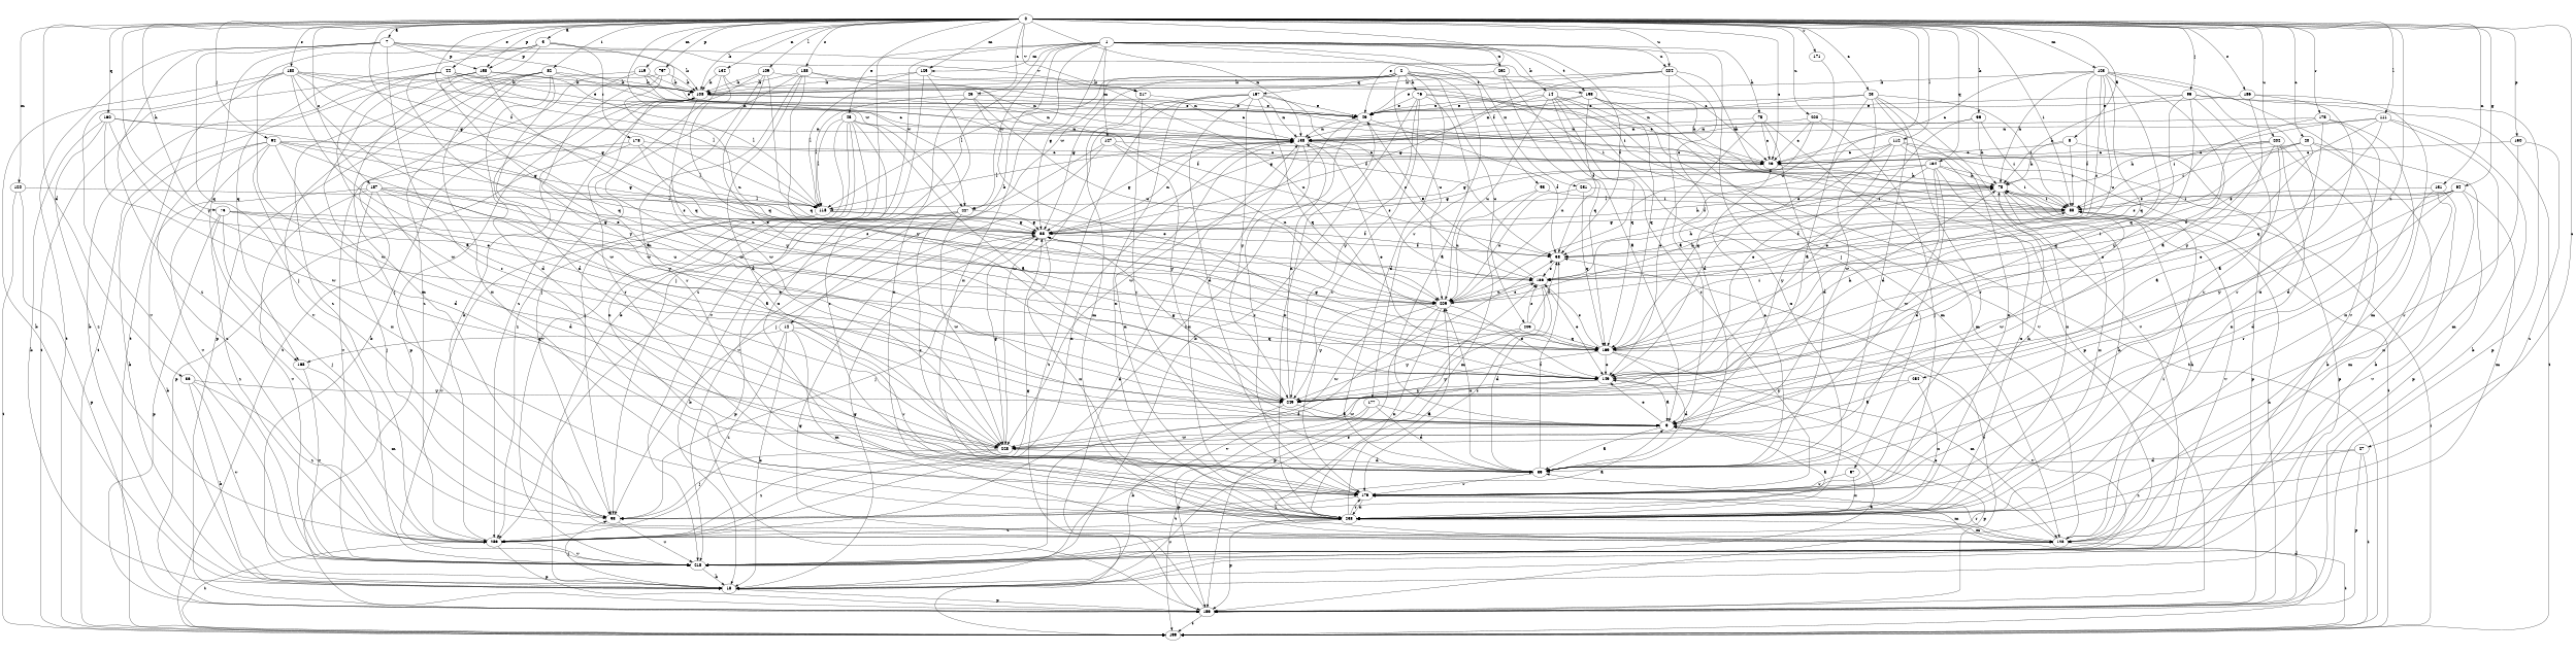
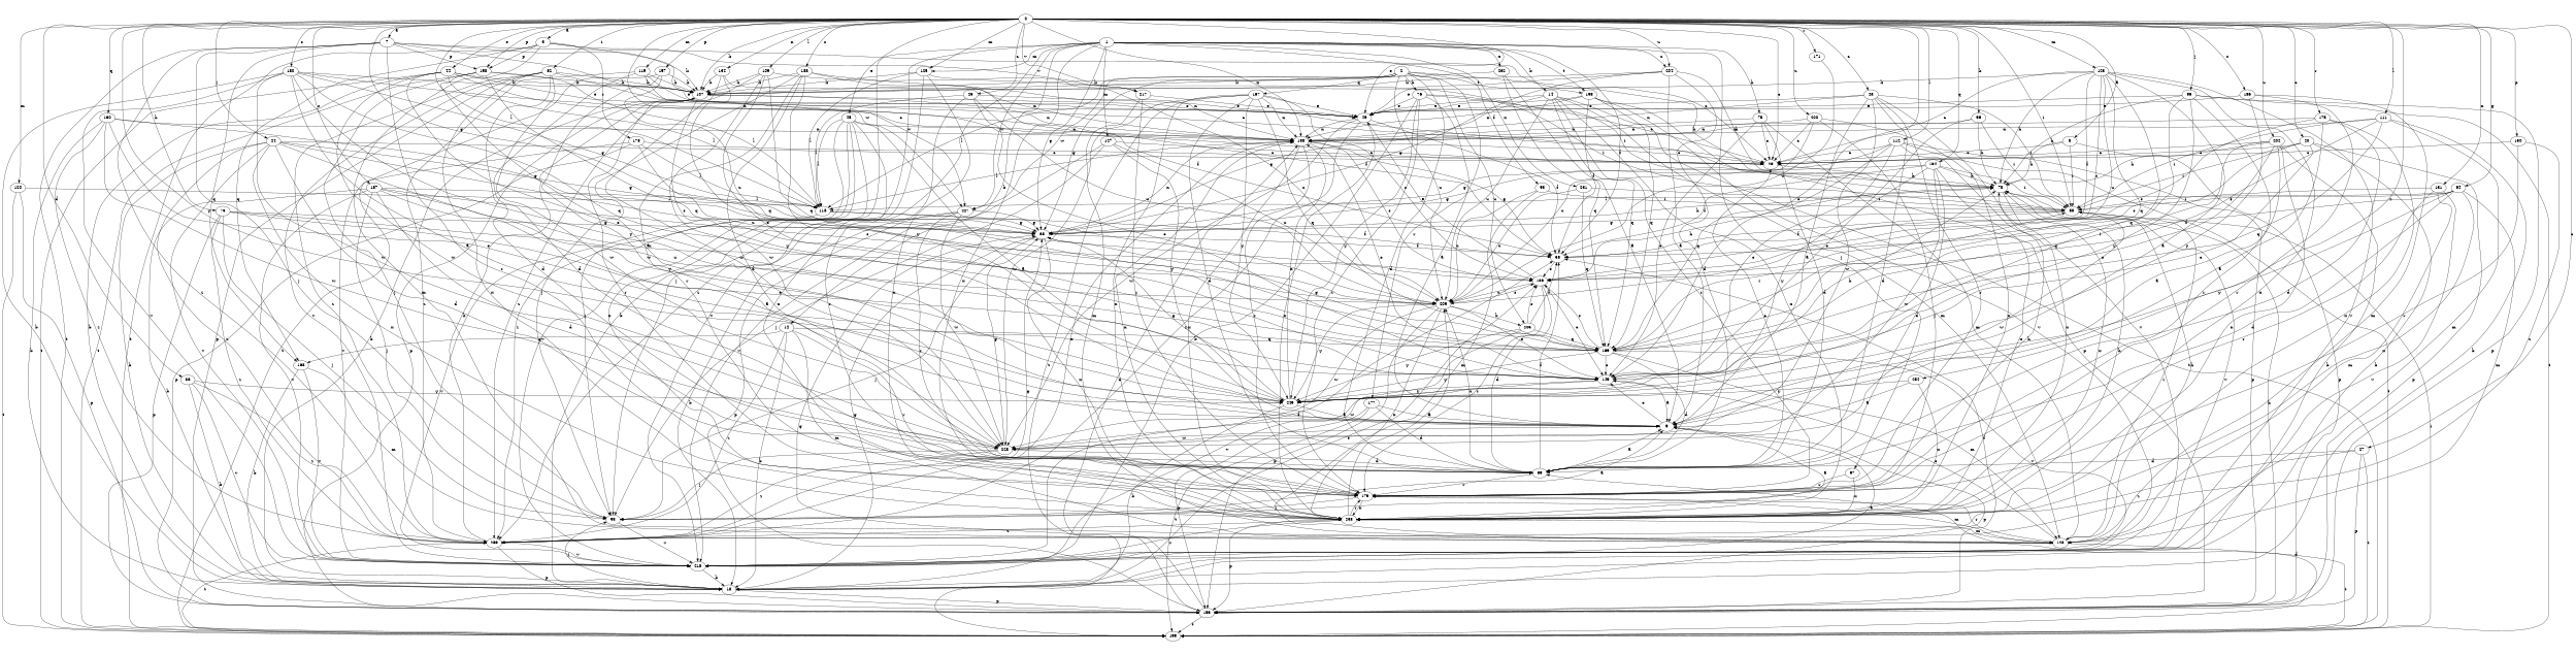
  strict digraph {
    0
    3
    7
    8
    20
    23
    25
    27
    29
    36
    44
    45
    49
    64
    68
    73
    82
    88
-   94
+   94 [label=24]
    96
    99
-   108
+   108 [label=107]
    109
    111
    112
    118
    119
    120
    123
    125
    131
    134
    138
    149
    150
-   157 [label=757]
+   157
    158
    160
    164
    171
    175
    180
    186
    187
    188
    200
    202
    204
    217
    227
    249
    254
    128
    168
    178
    199
    98
    259
    78
    179
    159
    18
    189
    39
    9
    228
    218
    238
    209
    58
    169
    1
    12
    14
    53
    75
    97
    127
    198
    231
    232
    2
    76
    167
    177
    205
    0 -> 3 [label=a]
    0 -> 7 [label=a]
    0 -> 8 [label=a]
    0 -> 20 [label=c]
    0 -> 23 [label=c]
    0 -> 25 [label=c]
    0 -> 27 [label=c]
    0 -> 29 [label=c]
    0 -> 36 [label=d]
    0 -> 44 [label=e]
    0 -> 45 [label=e]
    0 -> 49 [label=e]
    0 -> 64 [label=g]
    0 -> 68 [label=g]
    0 -> 73 [label=h]
    0 -> 82 [label=i]
    0 -> 88 [label=i]
    0 -> 94 [label=j]
    0 -> 96 [label=j]
    0 -> 99 [label=k]
    0 -> 108 [label=k]
    0 -> 109 [label=l]
    0 -> 111 [label=l]
    0 -> 112 [label=l]
-   0 -> 118 [label=f]
+   0 -> 118 [label=l]
    0 -> 119 [label=m]
    0 -> 120 [label=m]
    0 -> 123 [label=m]
    0 -> 125 [label=m]
    0 -> 131 [label=n]
    0 -> 134 [label=n]
    0 -> 138 [label=n]
    0 -> 149 [label=o]
    0 -> 150 [label=p]
    0 -> 157 [label=p]
    0 -> 158 [label=p]
    0 -> 160 [label=q]
    0 -> 164 [label=q]
    0 -> 171 [label=r]
    0 -> 175 [label=r]
    0 -> 180 [label=s]
    0 -> 186 [label=s]
    0 -> 187 [label=s]
    0 -> 188 [label=s]
    0 -> 200 [label=u]
    0 -> 202 [label=u]
    0 -> 204 [label=u]
    0 -> 217 [label=v]
    0 -> 227 [label=w]
    0 -> 249 [label=y]
    0 -> 254 [label=z]
    3 -> 158 [label=p]
    3 -> 217 [label=v]
    3 -> 227 [label=w]
    3 -> 128 [label=m]
    3 -> 168 [label=q]
    3 -> 178 [label=r]
    3 -> 199 [label=t]
    7 -> 29 [label=c]
    7 -> 108 [label=k]
    7 -> 158 [label=p]
    7 -> 168 [label=q]
    7 -> 199 [label=t]
    7 -> 98 [label=j]
    7 -> 259 [label=z]
    7 -> 78 [label=h]
    7 -> 179 [label=r]
    8 -> 29 [label=c]
    8 -> 88 [label=i]
    8 -> 78 [label=h]
    8 -> 159 [label=p]
    20 -> 29 [label=c]
    20 -> 88 [label=i]
    20 -> 149 [label=o]
    20 -> 159 [label=p]
    20 -> 18 [label=b]
    20 -> 189 [label=s]
    23 -> 49 [label=e]
    23 -> 88 [label=i]
    23 -> 138 [label=n]
    23 -> 179 [label=r]
    23 -> 39 [label=d]
    23 -> 9 [label=a]
    23 -> 228 [label=w]
    23 -> 218 [label=v]
    25 -> 49 [label=e]
    25 -> 118 [label=l]
    25 -> 149 [label=o]
    25 -> 238 [label=x]
    25 -> 209 [label=u]
    27 -> 199 [label=t]
    27 -> 259 [label=z]
    27 -> 159 [label=p]
    27 -> 39 [label=d]
    29 -> 78 [label=h]
    36 -> 249 [label=y]
    36 -> 259 [label=z]
    36 -> 18 [label=b]
    36 -> 218 [label=v]
    44 -> 29 [label=c]
    44 -> 49 [label=e]
    44 -> 108 [label=k]
    44 -> 118 [label=l]
    44 -> 149 [label=o]
    44 -> 199 [label=t]
    44 -> 18 [label=b]
    44 -> 228 [label=w]
    45 -> 118 [label=l]
    45 -> 138 [label=n]
    45 -> 98 [label=j]
    45 -> 259 [label=z]
    45 -> 179 [label=r]
    45 -> 9 [label=a]
    45 -> 218 [label=v]
    45 -> 238 [label=x]
    49 -> 138 [label=n]
    49 -> 259 [label=z]
    49 -> 228 [label=w]
    49 -> 238 [label=x]
    49 -> 58 [label=f]
    64 -> 88 [label=i]
    64 -> 118 [label=l]
    64 -> 249 [label=y]
    64 -> 128 [label=m]
    64 -> 39 [label=d]
    64 -> 238 [label=x]
    64 -> 58 [label=f]
    68 -> 138 [label=n]
    68 -> 98 [label=j]
    68 -> 78 [label=h]
    68 -> 238 [label=x]
    68 -> 58 [label=f]
    73 -> 68 [label=g]
    73 -> 149 [label=o]
    73 -> 98 [label=j]
    73 -> 259 [label=z]
    73 -> 159 [label=p]
    73 -> 209 [label=u]
    82 -> 29 [label=c]
    82 -> 108 [label=k]
    82 -> 259 [label=z]
    82 -> 159 [label=p]
    82 -> 39 [label=d]
    82 -> 228 [label=w]
    82 -> 218 [label=v]
    82 -> 238 [label=x]
    88 -> 68 [label=g]
    88 -> 228 [label=w]
    88 -> 58 [label=f]
    94 -> 29 [label=c]
    94 -> 68 [label=g]
    94 -> 249 [label=y]
    94 -> 259 [label=z]
    94 -> 18 [label=b]
    94 -> 189 [label=s]
    94 -> 39 [label=d]
    94 -> 218 [label=v]
    94 -> 238 [label=x]
    96 -> 49 [label=e]
    96 -> 249 [label=y]
    96 -> 199 [label=t]
    96 -> 78 [label=h]
    96 -> 179 [label=r]
    96 -> 159 [label=p]
    96 -> 169 [label=q]
    99 -> 88 [label=i]
    99 -> 138 [label=n]
    99 -> 149 [label=o]
    99 -> 78 [label=h]
    108 -> 49 [label=e]
    108 -> 138 [label=n]
    108 -> 249 [label=y]
    108 -> 179 [label=r]
    108 -> 159 [label=p]
    108 -> 18 [label=b]
    109 -> 88 [label=i]
    109 -> 108 [label=k]
    109 -> 149 [label=o]
    109 -> 259 [label=z]
    109 -> 228 [label=w]
    109 -> 169 [label=q]
    111 -> 88 [label=i]
    111 -> 138 [label=n]
    111 -> 128 [label=m]
    111 -> 18 [label=b]
    111 -> 189 [label=s]
    111 -> 169 [label=q]
    112 -> 29 [label=c]
    112 -> 68 [label=g]
    112 -> 149 [label=o]
    112 -> 199 [label=t]
    112 -> 159 [label=p]
    112 -> 238 [label=x]
    112 -> 169 [label=q]
    118 -> 68 [label=g]
    118 -> 218 [label=v]
    118 -> 58 [label=f]
    119 -> 49 [label=e]
    119 -> 108 [label=k]
    119 -> 259 [label=z]
    119 -> 39 [label=d]
    119 -> 58 [label=f]
    120 -> 118 [label=l]
    120 -> 199 [label=t]
    120 -> 159 [label=p]
    123 -> 29 [label=c]
    123 -> 108 [label=k]
    123 -> 249 [label=i]
    123 -> 78 [label=h]
    123 -> 189 [label=s]
    123 -> 9 [label=a]
    123 -> 218 [label=v]
    123 -> 238 [label=x]
    123 -> 209 [label=u]
    123 -> 58 [label=f]
    123 -> 169 [label=q]
    125 -> 108 [label=k]
    125 -> 118 [label=l]
    125 -> 218 [label=v]
    125 -> 238 [label=x]
    125 -> 209 [label=u]
    131 -> 88 [label=i]
    131 -> 128 [label=m]
    131 -> 179 [label=r]
    131 -> 218 [label=v]
    134 -> 108 [label=k]
    134 -> 138 [label=n]
    134 -> 228 [label=w]
    134 -> 169 [label=q]
    138 -> 29 [label=c]
-   138 -> 68 [label=g]
+   138 -> 58 [label=g]
    138 -> 118 [label=l]
    138 -> 149 [label=o]
    138 -> 179 [label=r]
    138 -> 189 [label=s]
    138 -> 238 [label=x]
    149 -> 249 [label=y]
    149 -> 78 [label=h]
    149 -> 9 [label=a]
    149 -> 228 [label=w]
    150 -> 29 [label=c]
    150 -> 259 [label=z]
    150 -> 179 [label=r]
    157 -> 108 [label=k]
    157 -> 199 [label=t]
    157 -> 228 [label=w]
    157 -> 209 [label=u]
    158 -> 108 [label=k]
    158 -> 118 [label=l]
    158 -> 199 [label=t]
    158 -> 98 [label=j]
    158 -> 9 [label=a]
    158 -> 169 [label=q]
    160 -> 68 [label=g]
    160 -> 138 [label=n]
    160 -> 149 [label=o]
    160 -> 259 [label=z]
    160 -> 18 [label=b]
    160 -> 228 [label=w]
    164 -> 68 [label=g]
    164 -> 88 [label=i]
    164 -> 249 [label=y]
    164 -> 78 [label=h]
    164 -> 39 [label=d]
    164 -> 228 [label=w]
    164 -> 238 [label=x]
    164 -> 58 [label=f]
    171 -> 209 [label=u]
    175 -> 138 [label=n]
    175 -> 189 [label=s]
    175 -> 39 [label=d]
    175 -> 9 [label=a]
    175 -> 238 [label=x]
    180 -> 68 [label=g]
    180 -> 108 [label=k]
    180 -> 138 [label=n]
    180 -> 249 [label=y]
    180 -> 18 [label=b]
    180 -> 9 [label=a]
    180 -> 228 [label=w]
    180 -> 218 [label=v]
    180 -> 169 [label=q]
    186 -> 49 [label=e]
    186 -> 249 [label=y]
    186 -> 128 [label=m]
    186 -> 179 [label=r]
    187 -> 118 [label=l]
    187 -> 98 [label=j]
    187 -> 18 [label=b]
    187 -> 189 [label=s]
    187 -> 39 [label=d]
    187 -> 9 [label=a]
    187 -> 218 [label=v]
    187 -> 209 [label=u]
    188 -> 108 [label=k]
    188 -> 138 [label=n]
    188 -> 249 [label=y]
    188 -> 98 [label=j]
    188 -> 179 [label=r]
    188 -> 39 [label=d]
    188 -> 58 [label=f]
    200 -> 29 [label=c]
    200 -> 138 [label=n]
    200 -> 98 [label=j]
    200 -> 238 [label=x]
    200 -> 209 [label=u]
    202 -> 29 [label=c]
    202 -> 149 [label=o]
    202 -> 78 [label=h]
    202 -> 18 [label=b]
    202 -> 9 [label=a]
    202 -> 238 [label=x]
    202 -> 169 [label=q]
    204 -> 49 [label=e]
    204 -> 68 [label=g]
    204 -> 108 [label=k]
    204 -> 78 [label=h]
    204 -> 39 [label=d]
    204 -> 9 [label=a]
    217 -> 49 [label=e]
    217 -> 128 [label=m]
    217 -> 179 [label=r]
    227 -> 68 [label=g]
    227 -> 179 [label=r]
    227 -> 159 [label=p]
    227 -> 18 [label=b]
    227 -> 228 [label=w]
    249 -> 68 [label=g]
    249 -> 138 [label=n]
    249 -> 18 [label=b]
    249 -> 9 [label=a]
    254 -> 249 [label=y]
    254 -> 9 [label=a]
    254 -> 238 [label=x]
    128 -> 88 [label=i]
    128 -> 149 [label=o]
    128 -> 199 [label=t]
    128 -> 78 [label=h]
    128 -> 179 [label=r]
    168 -> 128 [label=m]
+   168 -> 18 [label=b]
    168 -> 218 [label=v]
    178 -> 29 [label=c]
    178 -> 118 [label=l]
    178 -> 159 [label=p]
    178 -> 218 [label=v]
    178 -> 209 [label=u]
    199 -> 88 [label=i]
    199 -> 39 [label=d]
    98 -> 9 [label=a]
    98 -> 218 [label=v]
    259 -> 68 [label=g]
    259 -> 108 [label=k]
    259 -> 138 [label=n]
    259 -> 199 [label=t]
    259 -> 159 [label=p]
    259 -> 218 [label=v]
-   78 -> 88 [label=i]
    78 -> 218 [label=v]
    78 -> 238 [label=x]
    179 -> 128 [label=m]
    179 -> 98 [label=j]
    179 -> 78 [label=h]
    179 -> 238 [label=x]
    159 -> 68 [label=g]
    159 -> 138 [label=n]
    159 -> 199 [label=t]
    159 -> 78 [label=h]
    159 -> 58 [label=f]
    18 -> 68 [label=g]
    18 -> 98 [label=j]
    18 -> 159 [label=p]
    18 -> 189 [label=s]
    18 -> 9 [label=a]
    189 -> 49 [label=e]
    189 -> 149 [label=o]
    189 -> 78 [label=h]
    189 -> 179 [label=r]
    189 -> 39 [label=d]
    189 -> 209 [label=u]
    39 -> 29 [label=c]
    39 -> 179 [label=r]
-   9 -> 39 [label=a]
+   39 -> 9 [label=a]
    39 -> 209 [label=u]
    39 -> 58 [label=f]
    9 -> 149 [label=o]
    9 -> 159 [label=p]
    9 -> 228 [label=w]
    228 -> 68 [label=g]
    228 -> 98 [label=j]
    228 -> 259 [label=z]
    228 -> 39 [label=d]
    218 -> 18 [label=b]
    218 -> 58 [label=f]
    238 -> 138 [label=n]
    238 -> 128 [label=m]
    238 -> 259 [label=z]
    238 -> 78 [label=h]
    238 -> 179 [label=r]
    238 -> 159 [label=p]
    238 -> 9 [label=a]
    238 -> 218 [label=v]
    238 -> 209 [label=u]
    209 -> 149 [label=o]
    209 -> 249 [label=y]
-   209 -> 78 [label=h]
+   209 -> 205 [label=h]
    209 -> 159 [label=p]
    209 -> 189 [label=s]
    209 -> 228 [label=w]
    209 -> 238 [label=x]
    58 -> 189 [label=s]
    169 -> 68 [label=g]
    169 -> 88 [label=i]
    169 -> 149 [label=o]
    169 -> 249 [label=y]
    169 -> 128 [label=m]
    169 -> 189 [label=s]
    169 -> 39 [label=d]
    169 -> 218 [label=v]
    1 -> 68 [label=g]
    1 -> 125 [label=m]
    1 -> 204 [label=u]
    1 -> 227 [label=w]
    1 -> 98 [label=j]
    1 -> 259 [label=z]
    1 -> 18 [label=b]
    1 -> 238 [label=x]
    1 -> 58 [label=f]
    1 -> 12 [label=b]
    1 -> 14 [label=b]
    1 -> 53 [label=f]
    1 -> 75 [label=h]
    1 -> 97 [label=j]
    1 -> 127 [label=m]
    1 -> 198 [label=t]
    1 -> 231 [label=x]
    1 -> 232 [label=x]
    12 -> 128 [label=m]
    12 -> 168 [label=q]
    12 -> 259 [label=z]
    12 -> 179 [label=r]
    12 -> 18 [label=b]
    12 -> 169 [label=q]
    14 -> 49 [label=e]
    14 -> 68 [label=g]
    14 -> 128 [label=m]
    14 -> 199 [label=t]
    14 -> 179 [label=r]
    14 -> 238 [label=x]
    14 -> 209 [label=u]
    14 -> 169 [label=q]
    53 -> 88 [label=i]
    53 -> 128 [label=m]
    53 -> 209 [label=u]
    75 -> 29 [label=c]
    75 -> 138 [label=n]
    75 -> 149 [label=o]
    75 -> 128 [label=m]
    75 -> 39 [label=d]
    97 -> 179 [label=r]
    97 -> 238 [label=x]
    127 -> 29 [label=c]
    127 -> 249 [label=y]
    127 -> 98 [label=j]
    127 -> 218 [label=v]
    127 -> 209 [label=u]
    198 -> 49 [label=e]
    198 -> 138 [label=n]
    198 -> 159 [label=p]
    198 -> 218 [label=v]
    198 -> 58 [label=f]
    198 -> 169 [label=q]
    231 -> 88 [label=i]
    231 -> 209 [label=u]
    231 -> 169 [label=q]
    232 -> 108 [label=k]
    232 -> 9 [label=a]
    232 -> 169 [label=q]
    2 -> 68 [label=g]
    2 -> 108 [label=k]
    2 -> 118 [label=l]
    2 -> 227 [label=w]
    2 -> 78 [label=h]
    2 -> 39 [label=d]
    2 -> 209 [label=u]
    2 -> 198 [label=t]
    2 -> 76 [label=h]
    2 -> 167 [label=q]
    2 -> 177 [label=r]
    2 -> 205 [label=u]
    76 -> 29 [label=c]
    76 -> 49 [label=e]
    76 -> 88 [label=i]
    76 -> 249 [label=y]
    76 -> 179 [label=r]
    76 -> 18 [label=b]
    76 -> 9 [label=a]
    167 -> 49 [label=e]
    167 -> 138 [label=n]
    167 -> 249 [label=y]
    167 -> 199 [label=t]
    167 -> 189 [label=s]
    167 -> 39 [label=d]
    167 -> 228 [label=w]
    167 -> 238 [label=x]
    167 -> 169 [label=q]
    177 -> 199 [label=t]
    177 -> 159 [label=p]
    177 -> 39 [label=d]
    177 -> 9 [label=a]
    205 -> 249 [label=y]
    205 -> 189 [label=s]
    205 -> 218 [label=v]
    205 -> 58 [label=f]
    205 -> 169 [label=q]
  }
